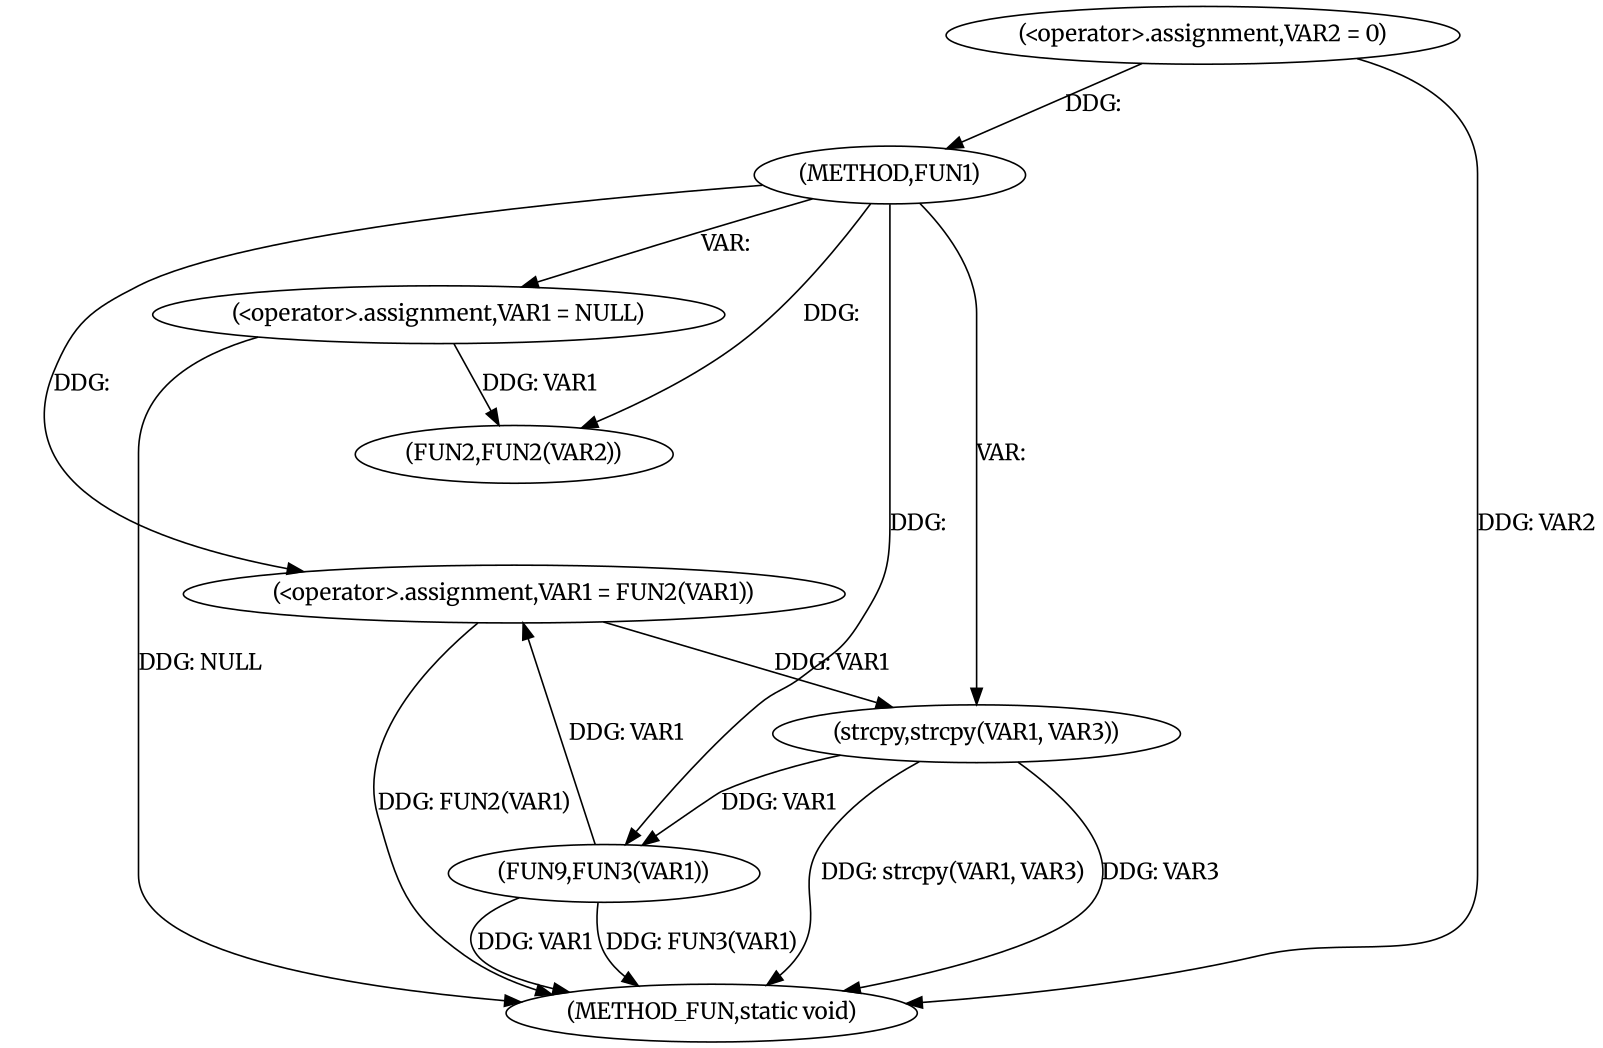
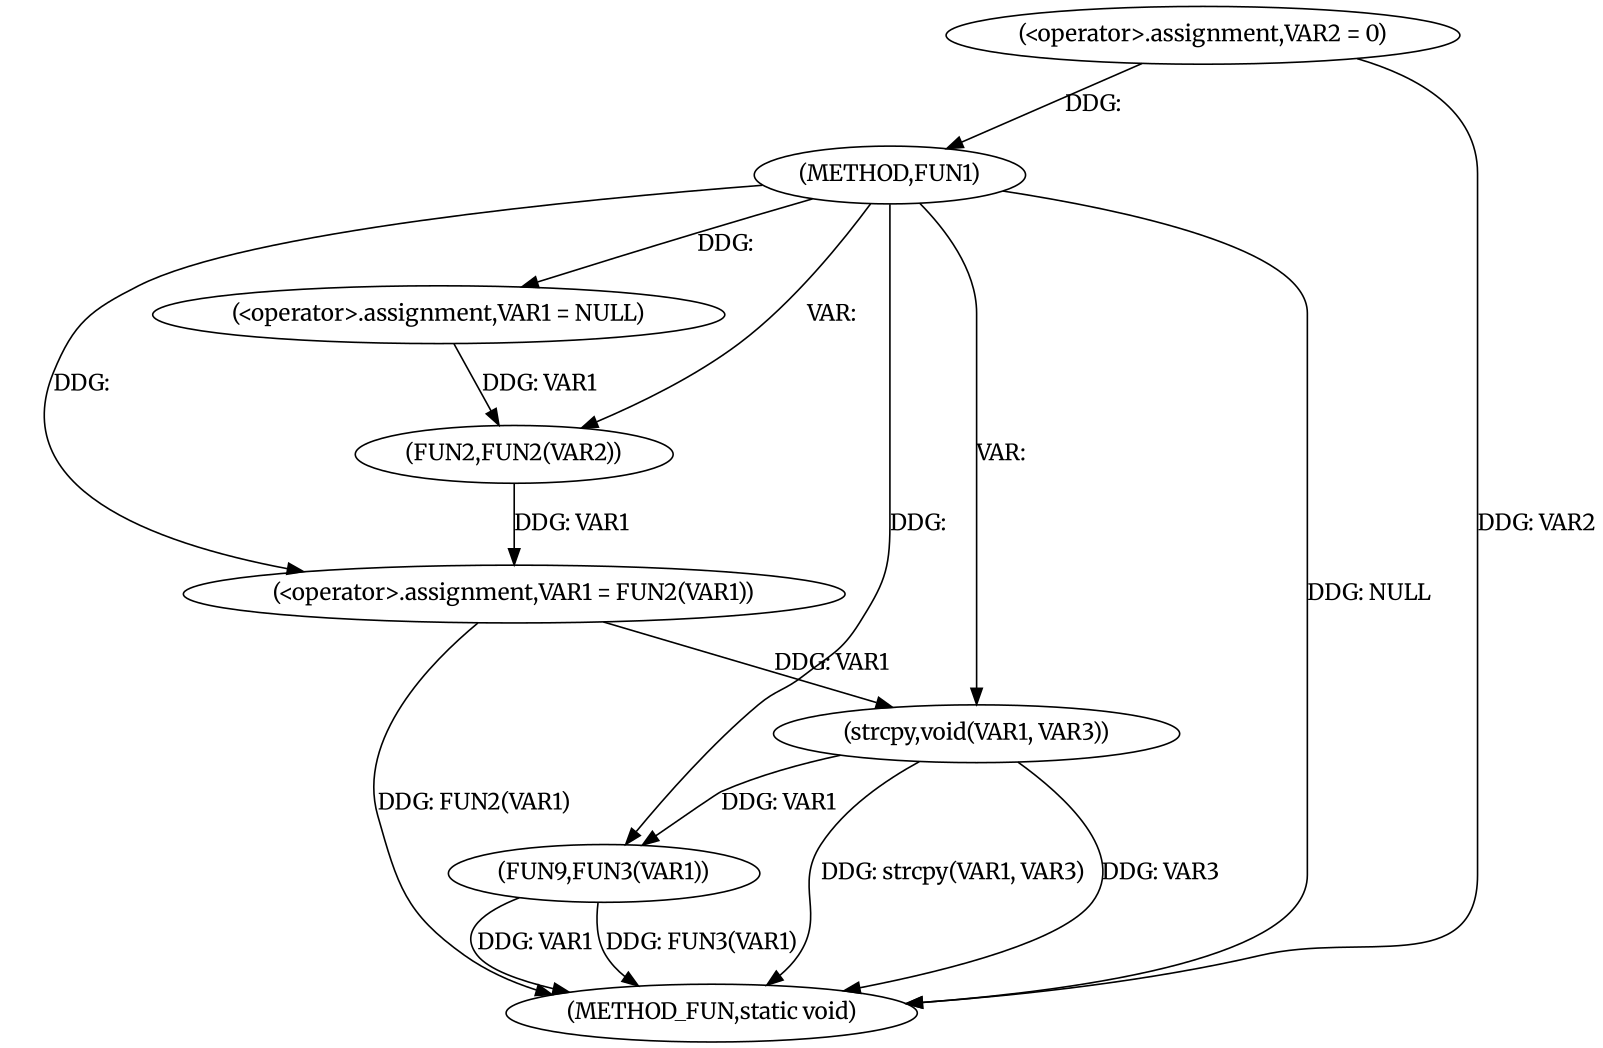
  digraph {
    fontname=Merriweather
    node [fontname=Merriweather]
    edge [fontname=Merriweather]
    n1 [label="(METHOD,FUN1)"]
    n2 [label="(<operator>.assignment,VAR1 = NULL)"]
    n3 [label="(<operator>.assignment,VAR1 = FUN2(VAR1))"]
    n4 [label="(FUN2,FUN2(VAR2))"]
-   n5 [label="(strcpy,strcpy(VAR1, VAR3))"]
+   n5 [label="(strcpy,void(VAR1, VAR3))"]
    n6 [label="(FUN9,FUN3(VAR1))"]
    n7 [label="(METHOD_FUN,static void)"]
    n8 [label="(<operator>.assignment,VAR2 = 0)"]
-   n1 -> n2 [label="VAR: "]
+   n1 -> n2 [label="DDG: "]
    n1 -> n3 [label="DDG: "]
-   n1 -> n4 [label="DDG: "]
+   n1 -> n4 [label="VAR: "]
    n1 -> n5 [label="VAR: "]
    n1 -> n6 [label="DDG: "]
    n2 -> n4 [label="DDG: VAR1"]
-   n2 -> n7 [label="DDG: NULL"]
+   n1 -> n7 [label="DDG: NULL"]
    n3 -> n5 [label="DDG: VAR1"]
    n3 -> n7 [label="DDG: FUN2(VAR1)"]
-   n6 -> n3 [label="DDG: VAR1"]
+   n4 -> n3 [label="DDG: VAR1"]
    n5 -> n6 [label="DDG: VAR1"]
    n5 -> n7 [label="DDG: VAR3"]
    n5 -> n7 [label="DDG: strcpy(VAR1, VAR3)"]
    n6 -> n7 [label="DDG: FUN3(VAR1)"]
    n6 -> n7 [label="DDG: VAR1"]
    n8 -> n1 [label="DDG: "]
    n8 -> n7 [label="DDG: VAR2"]
  }
